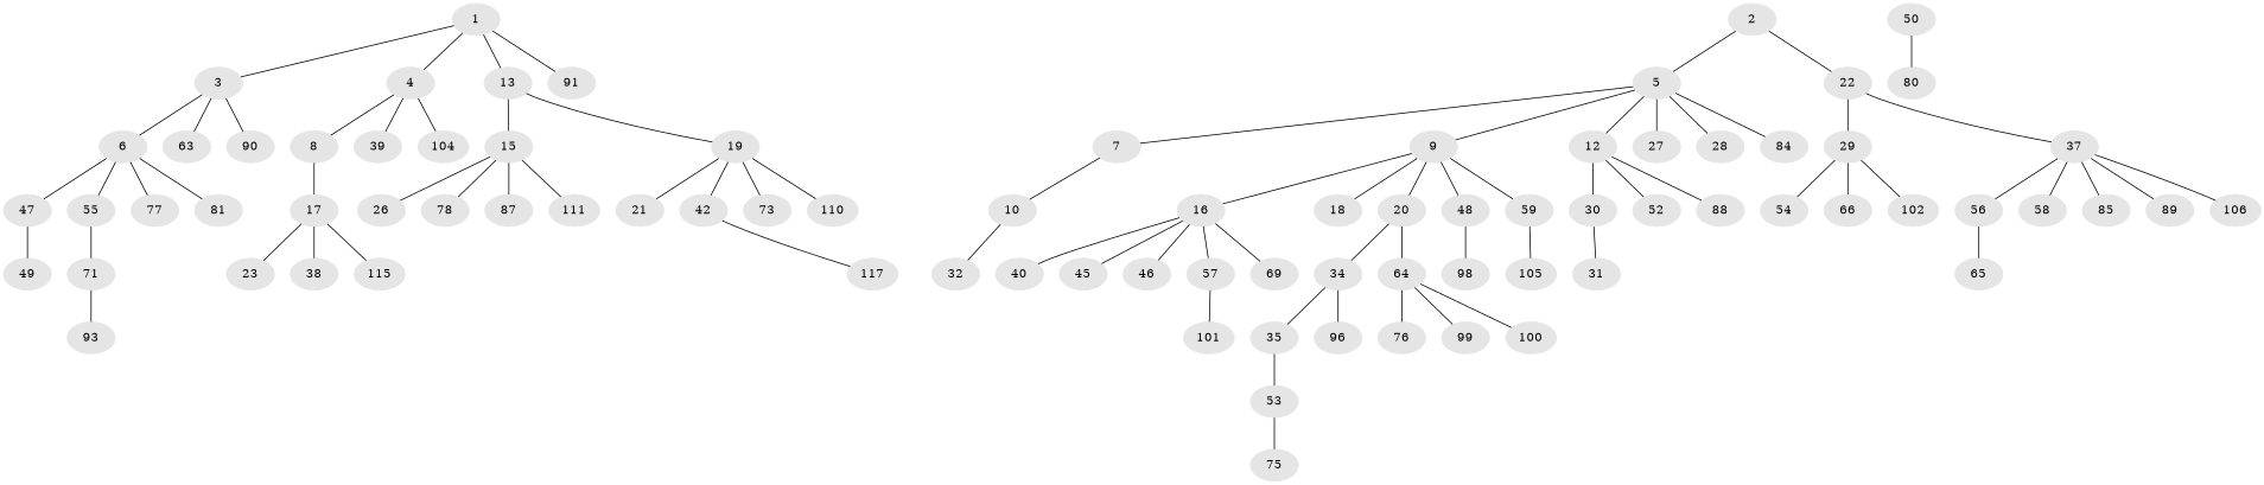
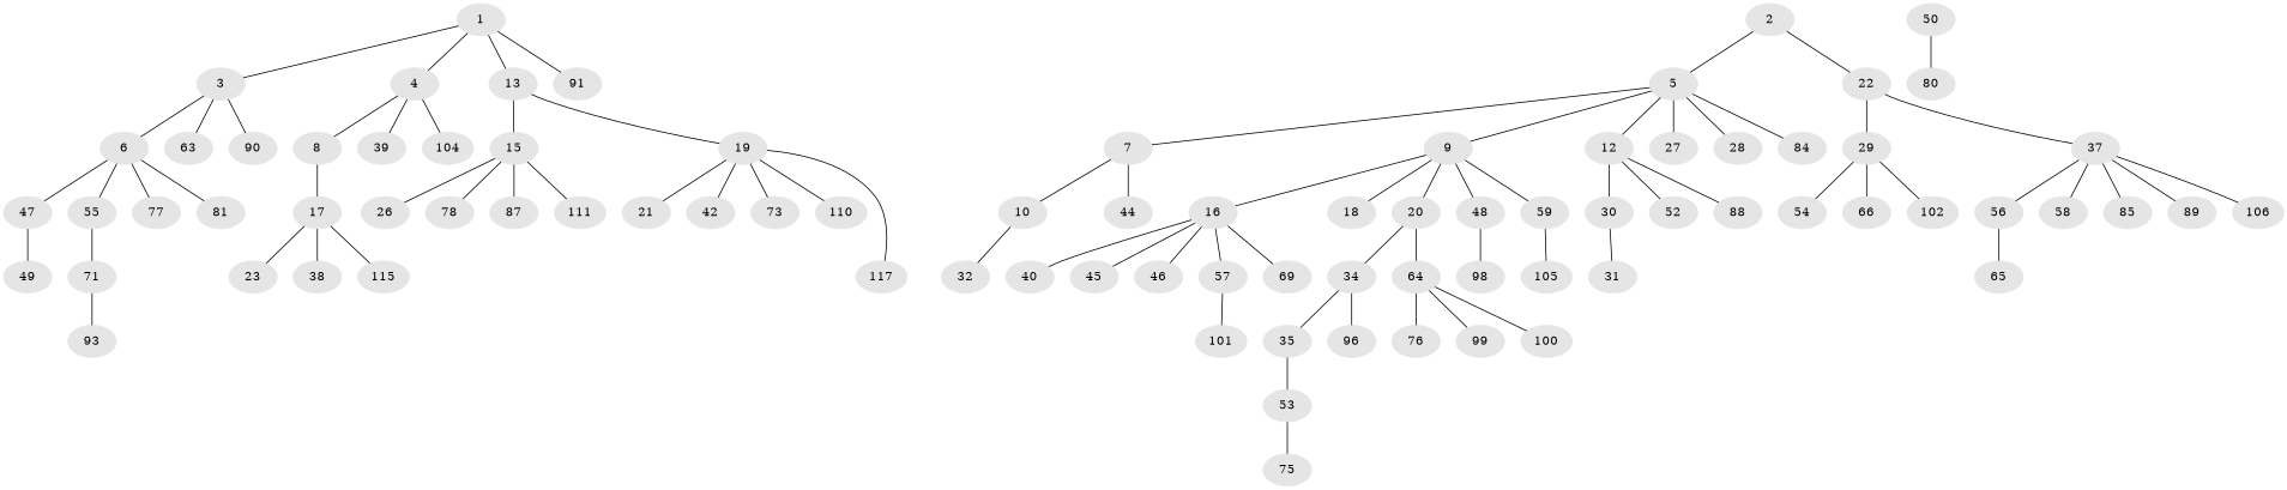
  graph {
    node [color=gray90 style=filled]
    3 [super="+11"]
    1
    4
    13 [super="+83"]
    91
    5 [super="+24"]
    2
    22 [super="+36"]
    6 [super="+33"]
    63 [super="+108"]
    90
    8 [super="+51"]
    39
    104
    15 [super="+72"]
    19 [super="+68"]
    7
    9 [super="+14"]
    12 [super="+25"]
    27
    28
    84
    29 [super="+70"]
    37 [super="+43"]
    47
    55
    77
    81
    17 [super="+107"]
    50 [super="+74"]
    80
    10 [super="+116"]
+   44
    16 [super="+60"]
    18
    20
    48 [super="+82"]
    59
    30
    52 [super="+62"]
    88
    49
    71
    32
    23
    38
    115
    40
    45 [super="+92"]
    46
    57 [super="+114"]
    69 [super="+113"]
    34 [super="+61"]
    64 [super="+95"]
    98
    105
    31
    26 [super="+41"]
    78
    87
    111
    21
    42
    73 [super="+79"]
    110
    n66 [label=117]
    101
    35 [super="+86"]
    96
    76
    99
    100
    54
    66
    102
    56
    58
    85
    89
    106
    53 [super="+67"]
    75 [super="+97"]
    65 [super="+94"]
    93 [super="+103"]
    3 -- 6
    3 -- 63
    3 -- 90
    1 -- 3
    1 -- 4
    1 -- 13
    1 -- 91
    4 -- 8
    4 -- 39
    4 -- 104
    13 -- 15
    13 -- 19
    5 -- 7
    5 -- 9
    5 -- 12
    5 -- 27
    5 -- 28
    5 -- 84
    2 -- 5
    2 -- 22
    22 -- 29
    22 -- 37
    6 -- 47
    6 -- 55
    6 -- 77
    6 -- 81
    8 -- 17
    15 -- 26
    15 -- 78
    15 -- 87
    15 -- 111
    19 -- 21
    19 -- 42
    19 -- 73
    19 -- 110
-   42 -- n66
+   19 -- n66
    7 -- 10
+   7 -- 44
    9 -- 16
    9 -- 18
    9 -- 20
    9 -- 48
    9 -- 59
    12 -- 30
    12 -- 52
    12 -- 88
    29 -- 54
    29 -- 66
    29 -- 102
    37 -- 56
    37 -- 58
    37 -- 85
    37 -- 89
    37 -- 106
    47 -- 49
    55 -- 71
    17 -- 23
    17 -- 38
    17 -- 115
    50 -- 80
    10 -- 32
    16 -- 40
    16 -- 45
    16 -- 46
    16 -- 57
    16 -- 69
    20 -- 34
    20 -- 64
    48 -- 98
    59 -- 105
    30 -- 31
    71 -- 93
    57 -- 101
    34 -- 35
    34 -- 96
    64 -- 76
    64 -- 99
    64 -- 100
    35 -- 53
    56 -- 65
    53 -- 75
  }
